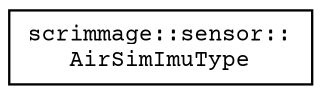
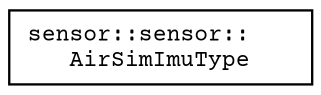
  digraph {
    rankdir=LR
    fontname="Courier Prime"
-   n1 [color=black fillcolor=white fontname="Courier Prime" fontsize=10 height=0.2 label="scrimmage::sensor::\lAirSimImuType" shape=record style=filled width=0.4]
+   n1 [color=black fillcolor=white fontname="Courier Prime" fontsize=10 height=0.2 label="sensor::sensor::\lAirSimImuType" shape=record style=filled width=0.4]
  }
